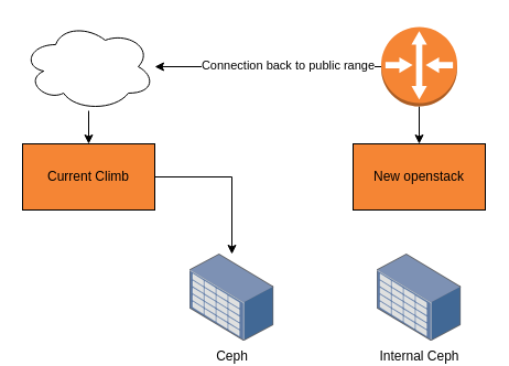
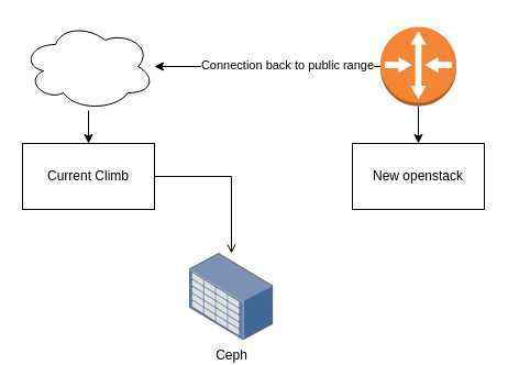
  <mxCell id="0" />
  <mxCell id="1" parent="0" />
- <mxCell id="2" value="" style="edgeStyle=orthogonalEdgeStyle;rounded=0;orthogonalLoop=1;jettySize=auto;html=1;" edge="1" parent="1" source="3" target="5"><mxGeometry relative="1" as="geometry" /></mxCell>
- <mxCell id="3" value="Current Climb" style="rounded=0;whiteSpace=wrap;html=1;fillColor=#f58534;" vertex="1" parent="1"><mxGeometry x="20" y="130" width="120" height="60" as="geometry" /></mxCell>
- <mxCell id="4" value="New openstack" style="rounded=0;whiteSpace=wrap;html=1;fillColor=#f58534;" vertex="1" parent="1"><mxGeometry x="320" y="130" width="120" height="60" as="geometry" /></mxCell>
+ <mxCell id="2" value="" style="edgeStyle=orthogonalEdgeStyle;rounded=0;orthogonalLoop=1;jettySize=auto;html=1;endArrow=open;" edge="1" parent="1" source="3" target="5"><mxGeometry relative="1" as="geometry" /></mxCell>
+ <mxCell id="3" value="Current Climb" style="rounded=0;whiteSpace=wrap;html=1;" vertex="1" parent="1"><mxGeometry x="20" y="130" width="120" height="60" as="geometry" /></mxCell>
+ <mxCell id="4" value="New openstack" style="rounded=0;whiteSpace=wrap;html=1;" vertex="1" parent="1"><mxGeometry x="320" y="130" width="120" height="60" as="geometry" /></mxCell>
  <mxCell id="5" value="Ceph" style="points=[];aspect=fixed;html=1;align=center;shadow=0;dashed=0;image;image=img/lib/allied_telesis/storage/Datacenter_Server_Storage_Unit_Large.svg;" vertex="1" parent="1"><mxGeometry x="171.6" y="230" width="76.8" height="79.2" as="geometry" /></mxCell>
- <mxCell id="6" value="Internal Ceph" style="points=[];aspect=fixed;html=1;align=center;shadow=0;dashed=0;image;image=img/lib/allied_telesis/storage/Datacenter_Server_Storage_Unit_Large.svg;" vertex="1" parent="1"><mxGeometry x="341.6" y="230" width="76.8" height="79.2" as="geometry" /></mxCell>
  <mxCell id="7" value="" style="edgeStyle=orthogonalEdgeStyle;rounded=0;orthogonalLoop=1;jettySize=auto;html=1;" edge="1" parent="1" source="8" target="3"><mxGeometry relative="1" as="geometry" /></mxCell>
  <mxCell id="8" value="" style="ellipse;shape=cloud;whiteSpace=wrap;html=1;" vertex="1" parent="1"><mxGeometry x="20" y="20" width="120" height="80" as="geometry" /></mxCell>
  <mxCell id="9" value="" style="edgeStyle=orthogonalEdgeStyle;rounded=0;orthogonalLoop=1;jettySize=auto;html=1;" edge="1" parent="1" source="12" target="4"><mxGeometry relative="1" as="geometry" /></mxCell>
  <mxCell id="10" value="" style="edgeStyle=orthogonalEdgeStyle;rounded=0;orthogonalLoop=1;jettySize=auto;html=1;" edge="1" parent="1" source="12" target="8"><mxGeometry relative="1" as="geometry" /></mxCell>
  <mxCell id="11" value="Connection back to public range" style="edgeLabel;html=1;align=center;verticalAlign=middle;resizable=0;points=[];" vertex="1" connectable="0" parent="10"><mxGeometry x="-0.168" y="-2" relative="1" as="geometry"><mxPoint as="offset" /></mxGeometry></mxCell>
  <mxCell id="12" value="" style="outlineConnect=0;dashed=0;verticalLabelPosition=bottom;verticalAlign=top;align=center;html=1;shape=mxgraph.aws3.router;fillColor=#F58534;gradientColor=none;" vertex="1" parent="1"><mxGeometry x="345.5" y="24" width="69" height="72" as="geometry" /></mxCell>
